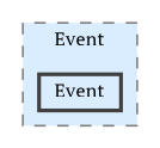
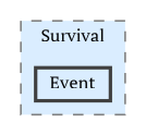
  digraph {
    compound=true
    fontname="PT Serif"
    n1 [color=grey25 fillcolor="#daedff" fontname="PT Serif" fontsize=10 height=0.2 label=Event shape=box style="filled,bold" width=0.4]
    subgraph cluster_1 {
      bgcolor="#daedff"
      fontsize=10
-     label=Event
+     label=Survival
      pencolor=grey50
      style="filled,dashed"
      n1
    }
  }
